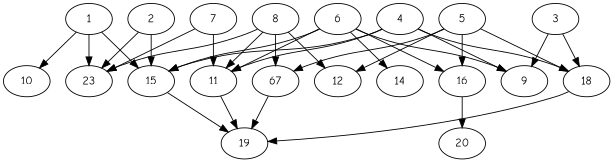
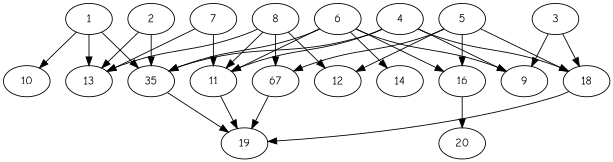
  digraph {
    fontname="Comic Neue"
    node [alpha=0.10 fontname="Comic Neue"]
    edge [fontname="Comic Neue"]
    1 [expect_size=26899456]
    10 [alpha=0.14 expect_size=8059904]
-   13 [alpha=0.09 expect_size=18568192 label=23]
-   15 [alpha=0.17 expect_size=46488576]
+   13 [alpha=0.09 expect_size=18568192]
+   15 [alpha=0.17 expect_size=46488576 label=35]
    19 [alpha=0.16 expect_size=18818048]
    2 [alpha=0.09 expect_size=6175744]
    3 [alpha=0.02 expect_size=24097792]
    9 [alpha=0.17 expect_size=25661440]
    18 [alpha=0.02 expect_size=15902720]
    4 [expect_size=27002880]
    11 [expect_size=22528000]
    5 [alpha=0.00 expect_size=19525632]
    12 [alpha=0.07 expect_size=45249536]
    16 [alpha=0.15 expect_size=46968832]
    n15 [alpha=0.04 expect_size=30058496 label=67]
    20 [alpha=0.00 expect_size=12445696]
    6 [alpha=0.13 expect_size=13100032]
    14 [alpha=0.14 expect_size=23156736]
    7 [alpha=0.14 expect_size=39820288]
    8 [alpha=0.01 expect_size=50948096]
    1 -> 10
    1 -> 13
    1 -> 15
    15 -> 19
    2 -> 13
    2 -> 15
    3 -> 9
    3 -> 18
    18 -> 19
    4 -> 15
    4 -> 9
    4 -> 18
    4 -> 11
    11 -> 19
    5 -> 18
    5 -> 12
    5 -> 16
    5 -> n15
    16 -> 20
    n15 -> 19
    6 -> 15
    6 -> 9
    6 -> 11
    6 -> 16
    6 -> 14
    7 -> 13
    7 -> 11
    8 -> 13
    8 -> 11
    8 -> 12
    8 -> n15
  }
